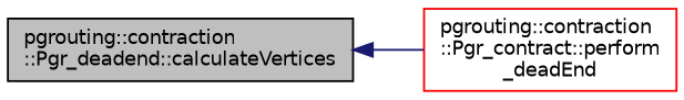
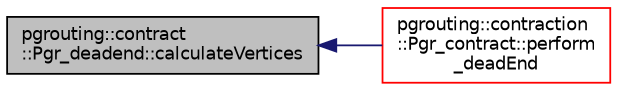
  digraph {
    rankdir=LR
    node [fontname=Helvetica fontsize=10 shape=record style=filled]
-   n1 [color=black fillcolor=grey75 fontcolor=black height=0.2 label="pgrouting::contraction\l::Pgr_deadend::calculateVertices" width=0.4]
+   n1 [color=black fillcolor=grey75 fontcolor=black height=0.2 label="pgrouting::contract\l::Pgr_deadend::calculateVertices" width=0.4]
    n2 [color=red fillcolor=white height=0.2 label="pgrouting::contraction\l::Pgr_contract::perform\l_deadEnd" width=0.4]
    n1 -> n2 [color=midnightblue dir=back fontname=Helvetica fontsize=10 labelfontname=Helvetica labelfontsize=10 style=solid]
  }
